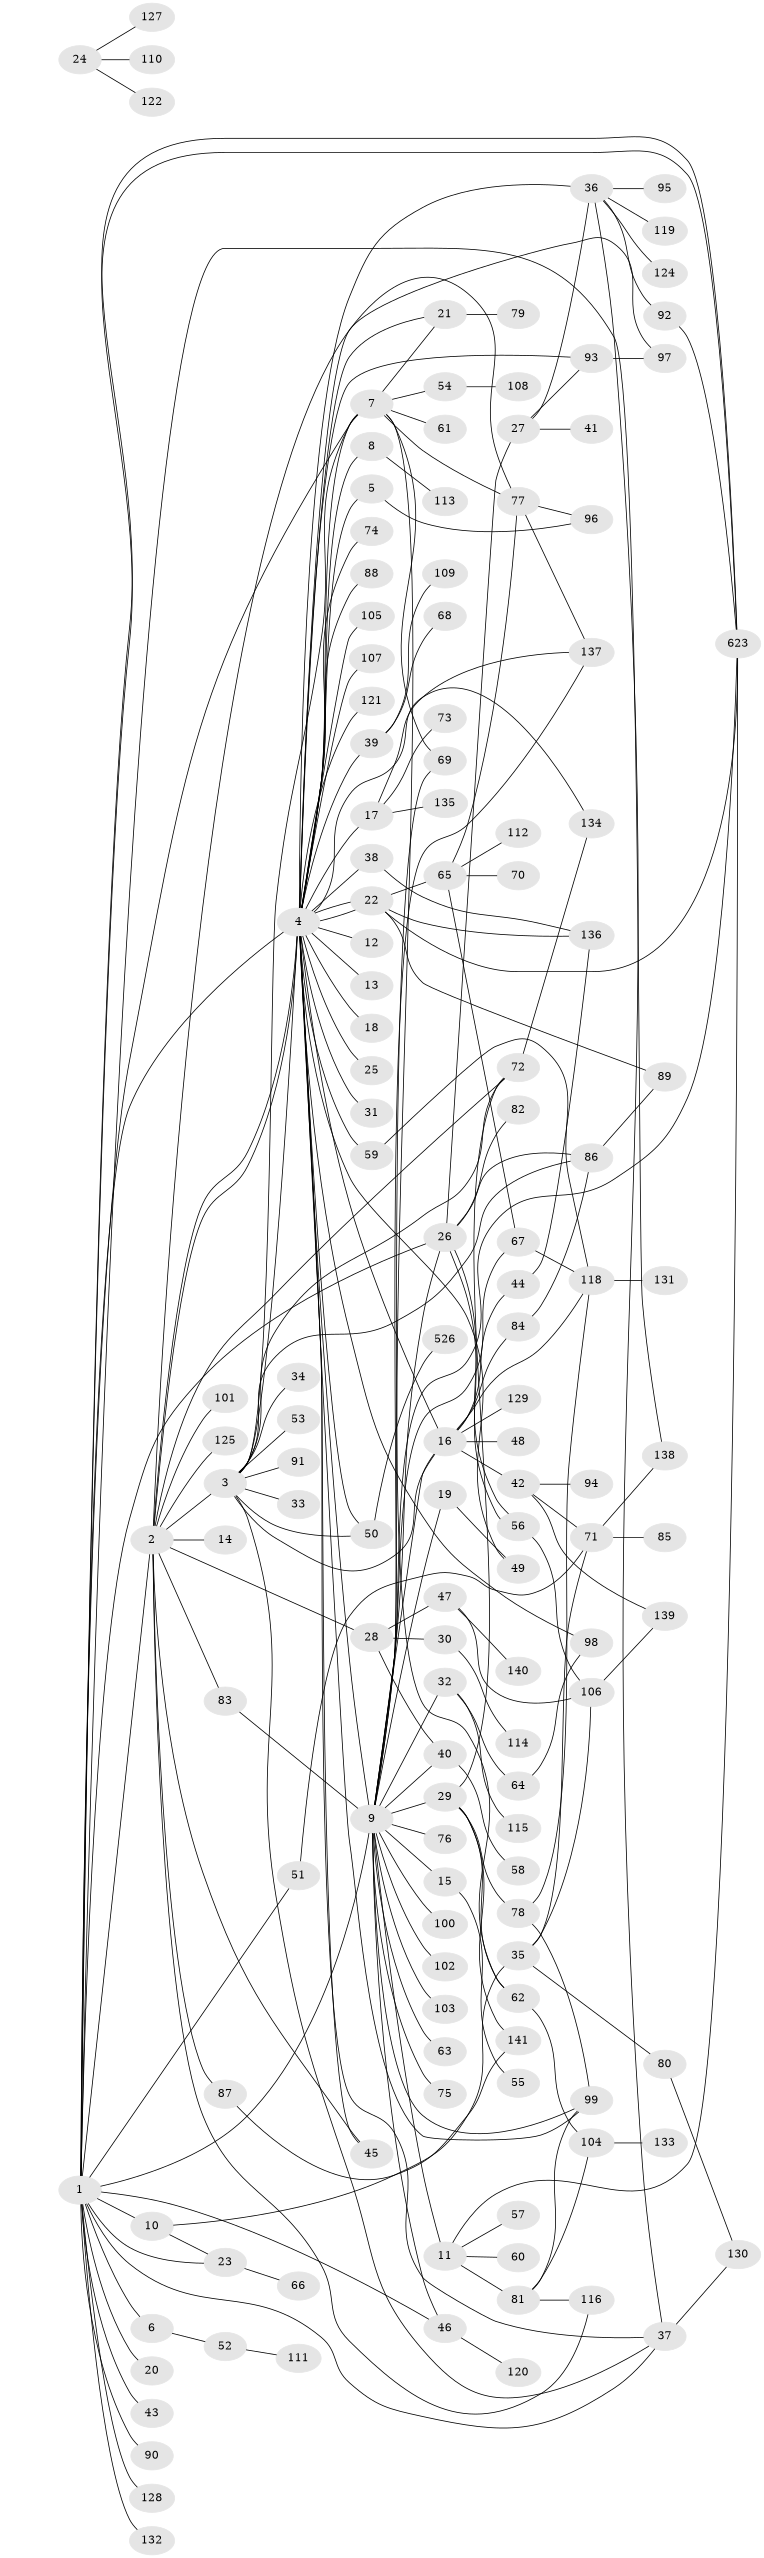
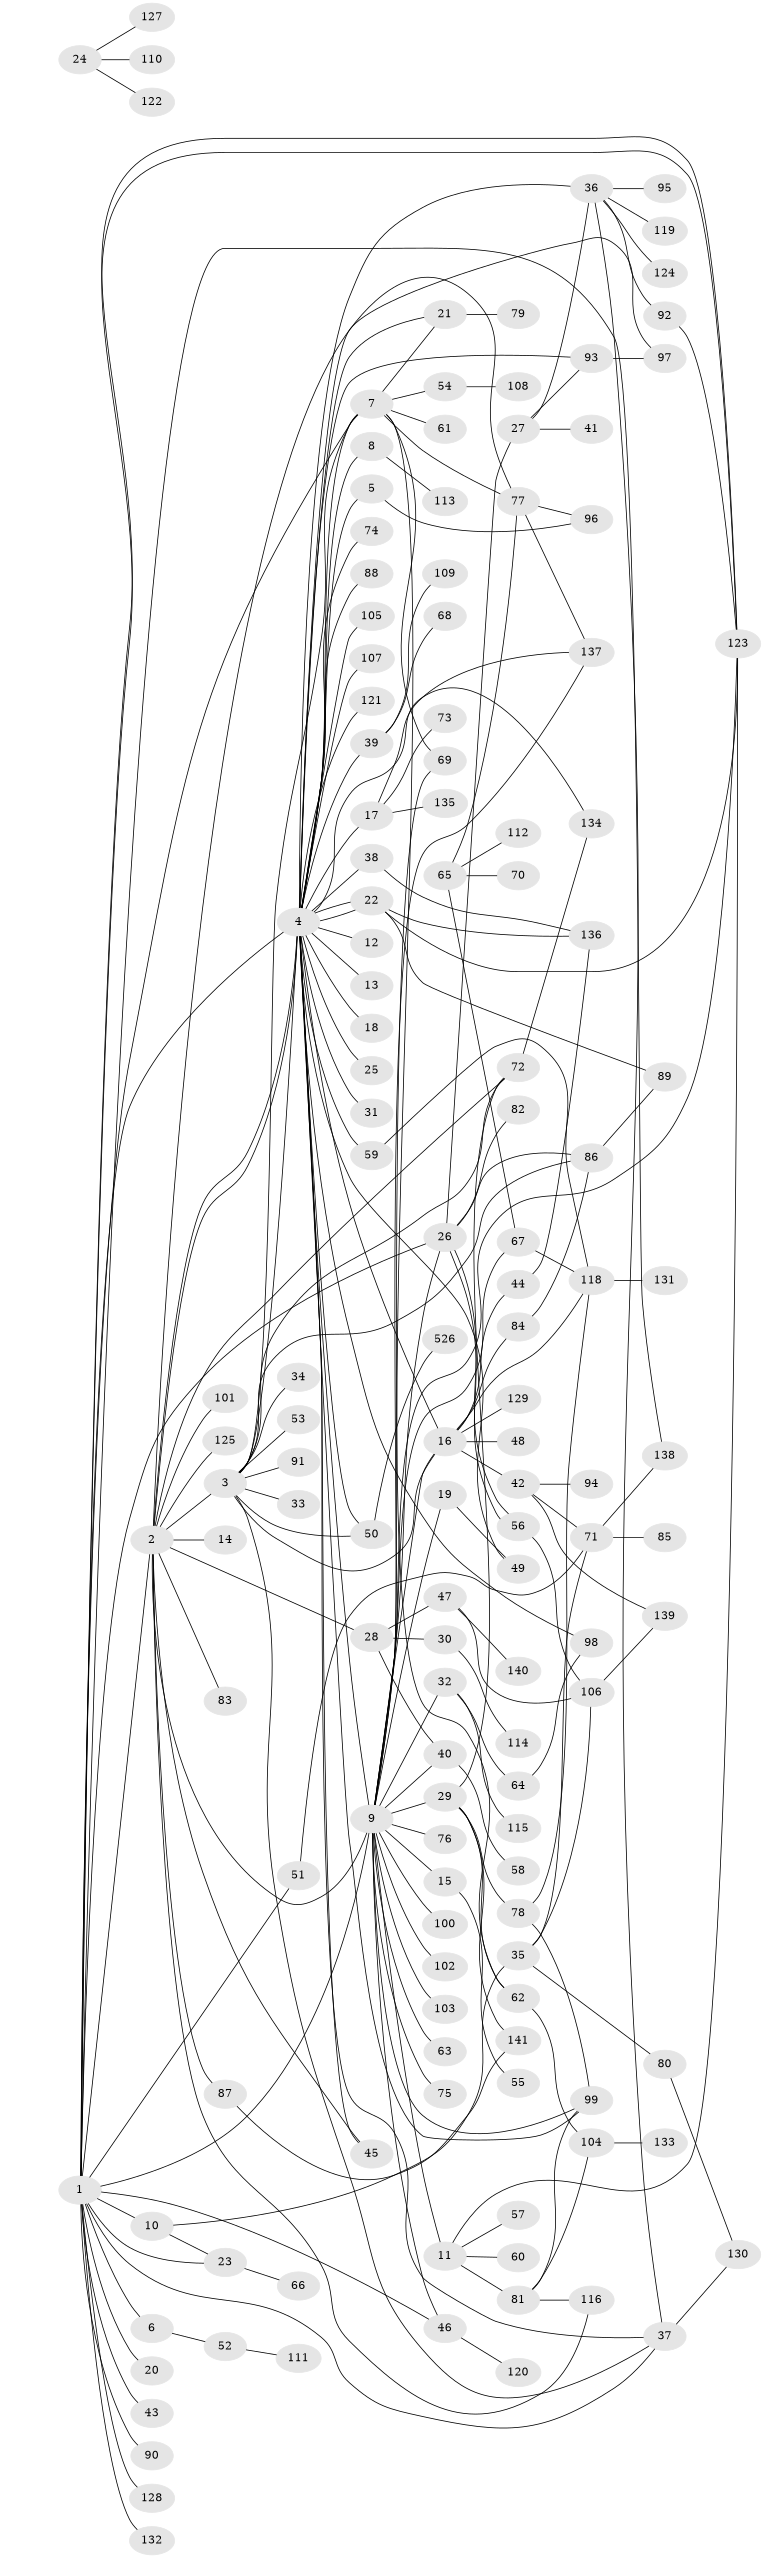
  graph {
    rankdir=LR
    node [color=gray90 style=filled]
    1
    2
    4
    6
    7
    9
    10
    20
    23
    26
    37
    43
    46
    51
    90
-   123 [label=623]
+   123
    128
    132
    138
    3
    14
    28
    45
    72
    77
    83
    87
    101
    116
    125
    16
    50
    5
    8
    12
    13
    17
    18
    21
    22
    25
    31
    36
    38
    39
    49
    59
    74
    88
    93
    97
    98
    99
    105
    107
    121
    134
    52
    54
    61
    62
    69
    11
    15
    19
    29
    32
    40
    63
    67
    75
    76
    100
    102
    103
    137
    35
    66
    86
    27
    56
    82
    130
    120
    71
    33
    34
    53
    91
    30
    47
    96
    141
    42
    44
    48
    84
    118
    129
    n100 [label=526]
    89
    113
    73
    135
    79
    65
    136
    92
    95
    119
    124
    68
    109
    111
    108
    104
    57
    60
    81
    55
    78
    64
    115
    58
    80
    106
    94
    139
    131
    24
    127
    110
    122
    70
    112
    41
    114
    140
    85
    133
    1 -- 2
    1 -- 4
    1 -- 6
    1 -- 7
    1 -- 9
    1 -- 10
    1 -- 20
    1 -- 23
    1 -- 26
    1 -- 37
    1 -- 43
    1 -- 46
    1 -- 51
    1 -- 90
    1 -- 123
    1 -- 123
    1 -- 128
    1 -- 132
    1 -- 138
    2 -- 4
    2 -- 4
-   83 -- 9
+   2 -- 9
    2 -- 3
    2 -- 14
    2 -- 28
    2 -- 45
    2 -- 72
    2 -- 77
    2 -- 83
    2 -- 87
    2 -- 101
    2 -- 116
    2 -- 125
    4 -- 7
    4 -- 9
    4 -- 37
    4 -- 45
    4 -- 16
    4 -- 50
    4 -- 5
    4 -- 8
    4 -- 12
    4 -- 13
    4 -- 17
    4 -- 18
    4 -- 21
    4 -- 22
    4 -- 22
    4 -- 25
    4 -- 31
    4 -- 36
    4 -- 38
    4 -- 39
    4 -- 49
    4 -- 59
    4 -- 74
    4 -- 88
    4 -- 93
    4 -- 97
    4 -- 98
    4 -- 99
    4 -- 105
    4 -- 107
    4 -- 121
    4 -- 134
    6 -- 52
    7 -- 77
    7 -- 21
    7 -- 54
    7 -- 61
    7 -- 62
    7 -- 69
    9 -- 26
    9 -- 46
    9 -- 123
    9 -- 16
    9 -- 99
    9 -- 69
    9 -- 11
    9 -- 15
    9 -- 19
    9 -- 29
    9 -- 32
    9 -- 40
    9 -- 63
    9 -- 67
    9 -- 75
    9 -- 76
    9 -- 100
    9 -- 102
    9 -- 103
    9 -- 137
    10 -- 23
    10 -- 35
    23 -- 66
    26 -- 86
    26 -- 27
    26 -- 56
    26 -- 56
    26 -- 82
    37 -- 130
    46 -- 120
    51 -- 71
    3 -- 4
    3 -- 7
    3 -- 37
    3 -- 72
    3 -- 16
    3 -- 50
    3 -- 86
    3 -- 33
    3 -- 34
    3 -- 53
    3 -- 91
    28 -- 40
    28 -- 30
    28 -- 47
    72 -- 134
    77 -- 137
    77 -- 96
    87 -- 141
    16 -- 42
    16 -- 44
    16 -- 48
    16 -- 84
    16 -- 118
    16 -- 129
    50 -- n100
    5 -- 96
    8 -- 113
    17 -- 137
    17 -- 73
    17 -- 135
    21 -- 79
    22 -- 123
    22 -- 89
-   22 -- 65
    22 -- 136
    36 -- 37
    36 -- 92
    36 -- 95
    36 -- 119
    36 -- 124
    38 -- 136
    39 -- 68
    39 -- 109
    59 -- 118
    93 -- 97
    52 -- 111
    54 -- 108
    62 -- 104
    11 -- 123
    11 -- 57
    11 -- 60
    11 -- 81
    15 -- 55
    19 -- 49
    29 -- 72
    29 -- 62
    29 -- 141
    29 -- 78
    32 -- 64
    32 -- 115
    40 -- 58
    67 -- 118
    35 -- 71
    35 -- 80
    35 -- 106
    86 -- 89
    27 -- 36
    27 -- 93
    27 -- 41
    56 -- 106
    71 -- 138
    71 -- 85
    30 -- 114
    47 -- 106
    47 -- 140
    42 -- 71
    42 -- 94
    42 -- 139
    44 -- 136
    84 -- 86
    118 -- 131
    65 -- 77
    65 -- 67
    65 -- 70
    65 -- 112
    92 -- 123
    104 -- 133
    81 -- 116
    81 -- 99
    81 -- 104
    78 -- 99
    78 -- 118
    64 -- 98
    80 -- 130
    106 -- 139
    24 -- 127
    24 -- 110
    24 -- 122
  }
